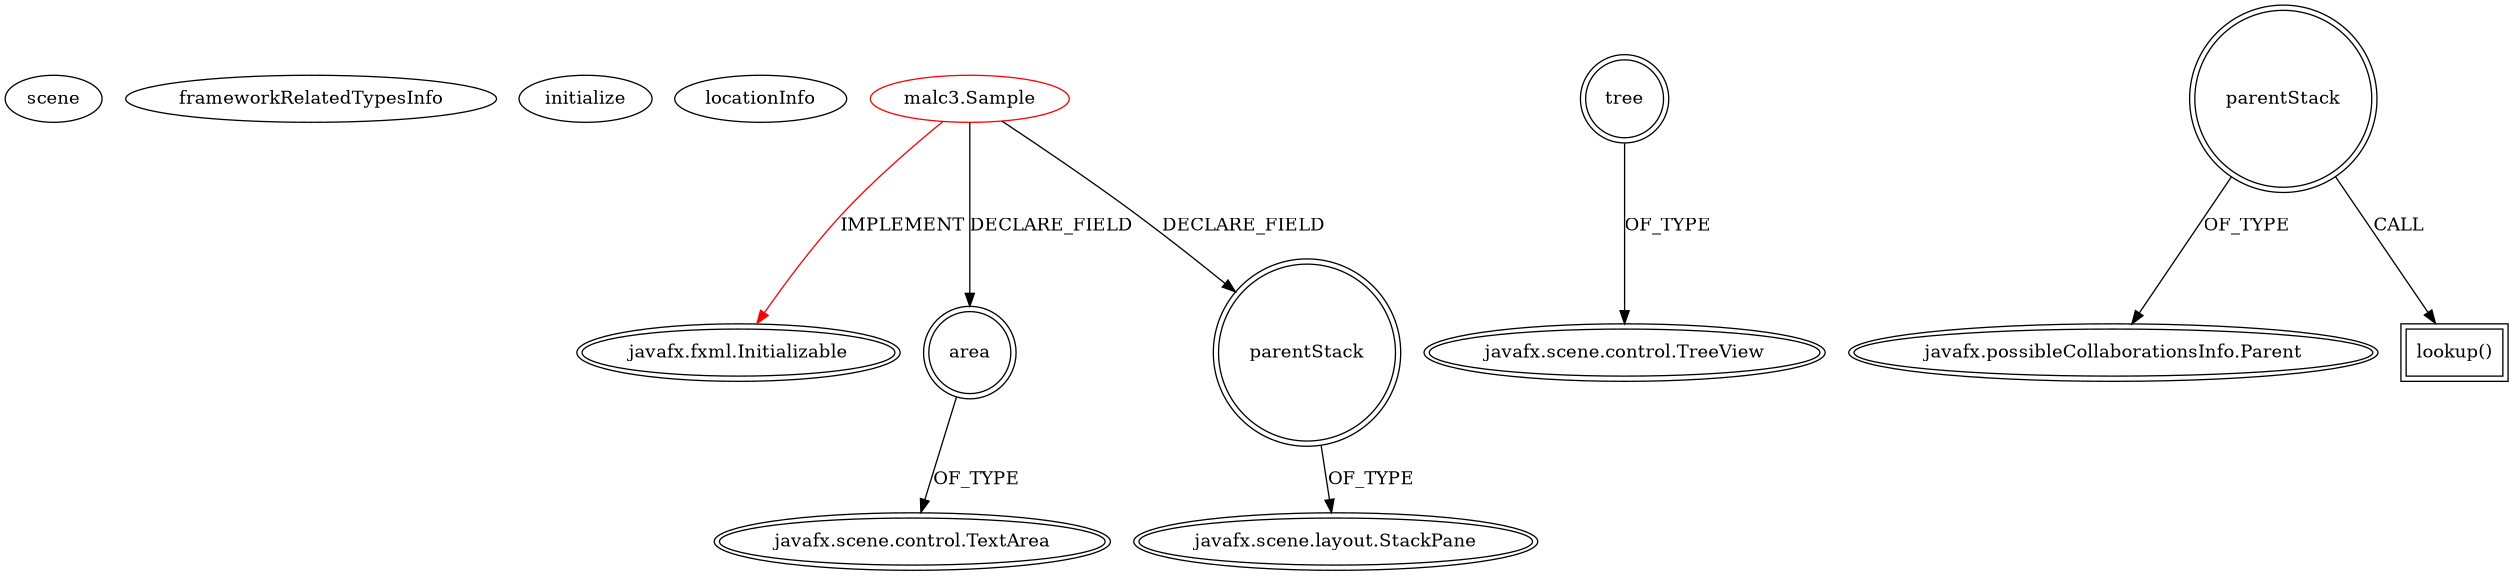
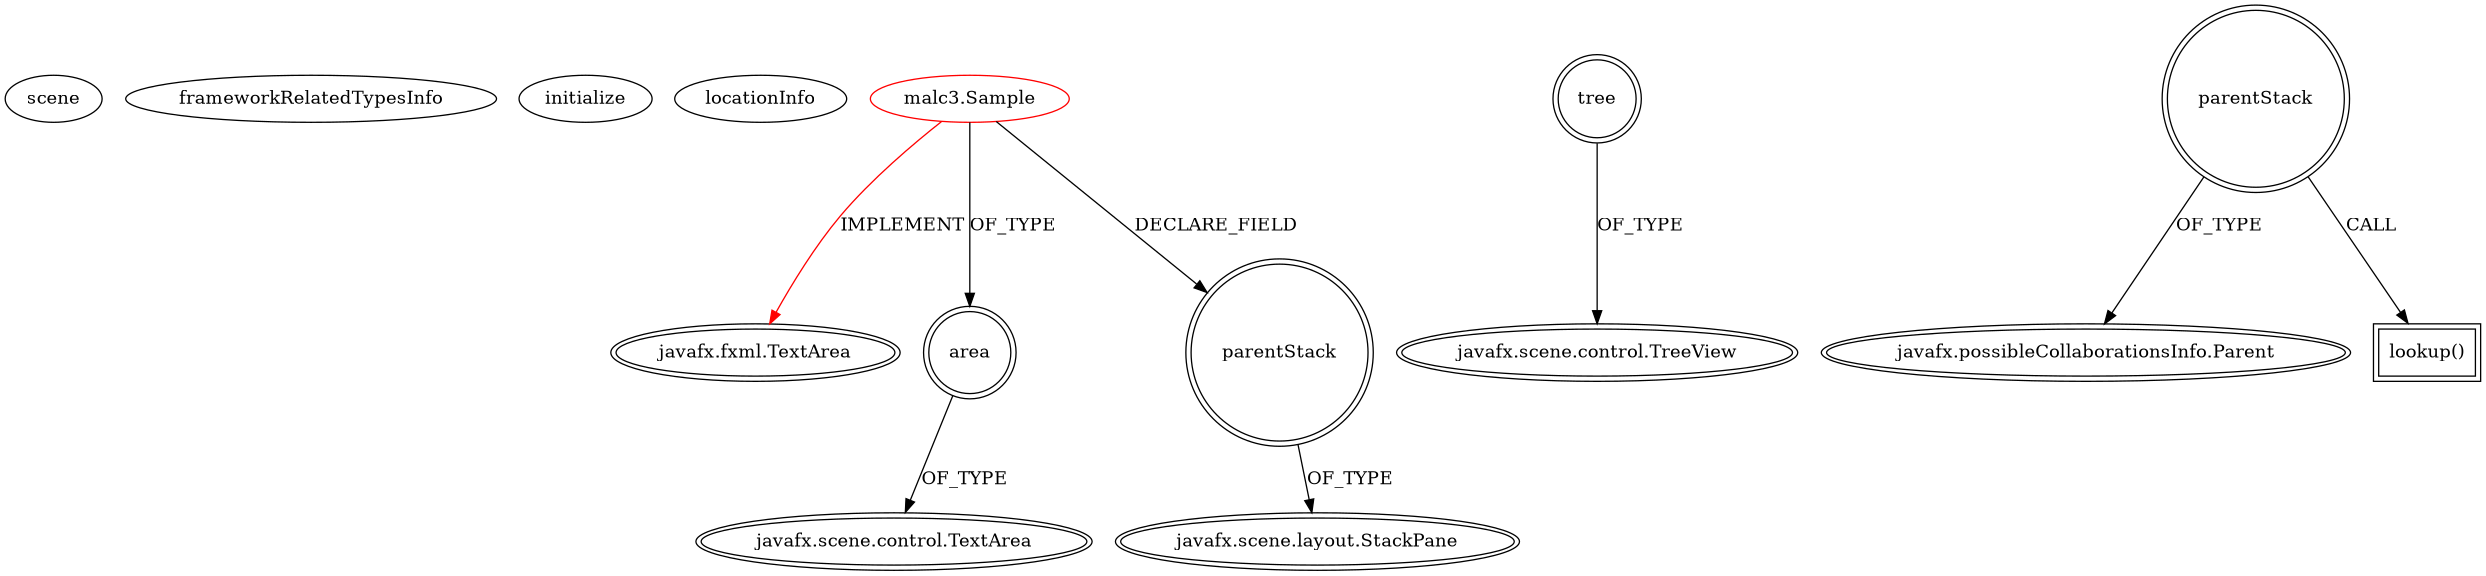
  digraph {
    node [isFrameworkType=true peripheries=2]
    n1 [category=extension_graph graphId=684 isAnonymous=false label=scene possibleRelation=false isFrameworkType="" peripheries=""]
    frameworkRelatedTypesInfo [0="javafx.fxml.Initializable" isFrameworkType="" peripheries=""]
    n3 [label=initialize isFrameworkType="" peripheries=""]
    locationInfo [contextSignature=Sample filePath="/Johnmalc-JavaFX/JavaFX-master/src/malc3/Sample.java" graphId=684 projectName="Johnmalc-JavaFX" isFrameworkType="" peripheries=""]
    n5 [color=red isFrameworkType=false label="malc3.Sample" vertexType=ROOT_CLIENT_CLASS_DECLARATION peripheries=""]
-   n6 [label="javafx.fxml.Initializable" vertexType=FRAMEWORK_INTERFACE_TYPE]
+   n6 [label="javafx.fxml.TextArea" vertexType=FRAMEWORK_INTERFACE_TYPE]
    n7 [label=area shape=circle vertexType=FIELD_DECLARATION]
    n8 [label=parentStack shape=circle vertexType=FIELD_DECLARATION]
    n9 [label="javafx.scene.control.TextArea" vertexType=FRAMEWORK_CLASS_TYPE]
    n10 [label="javafx.scene.layout.StackPane" vertexType=FRAMEWORK_CLASS_TYPE]
    n11 [label=tree shape=circle vertexType=FIELD_DECLARATION]
    n12 [label="javafx.scene.control.TreeView" vertexType=FRAMEWORK_CLASS_TYPE]
    n13 [label=parentStack shape=circle vertexType=VARIABLE_EXPRESION]
    n14 [label="javafx.possibleCollaborationsInfo.Parent" vertexType=FRAMEWORK_CLASS_TYPE]
    n15 [label="lookup()" shape=box vertexType=INSIDE_CALL]
    n5 -> n6 [color=red label=IMPLEMENT]
-   n5 -> n7 [label=DECLARE_FIELD]
+   n5 -> n7 [label=OF_TYPE]
    n5 -> n8 [label=DECLARE_FIELD]
    n7 -> n9 [label=OF_TYPE]
    n8 -> n10 [label=OF_TYPE]
    n11 -> n12 [label=OF_TYPE]
    n13 -> n14 [label=OF_TYPE]
    n13 -> n15 [label=CALL]
  }
